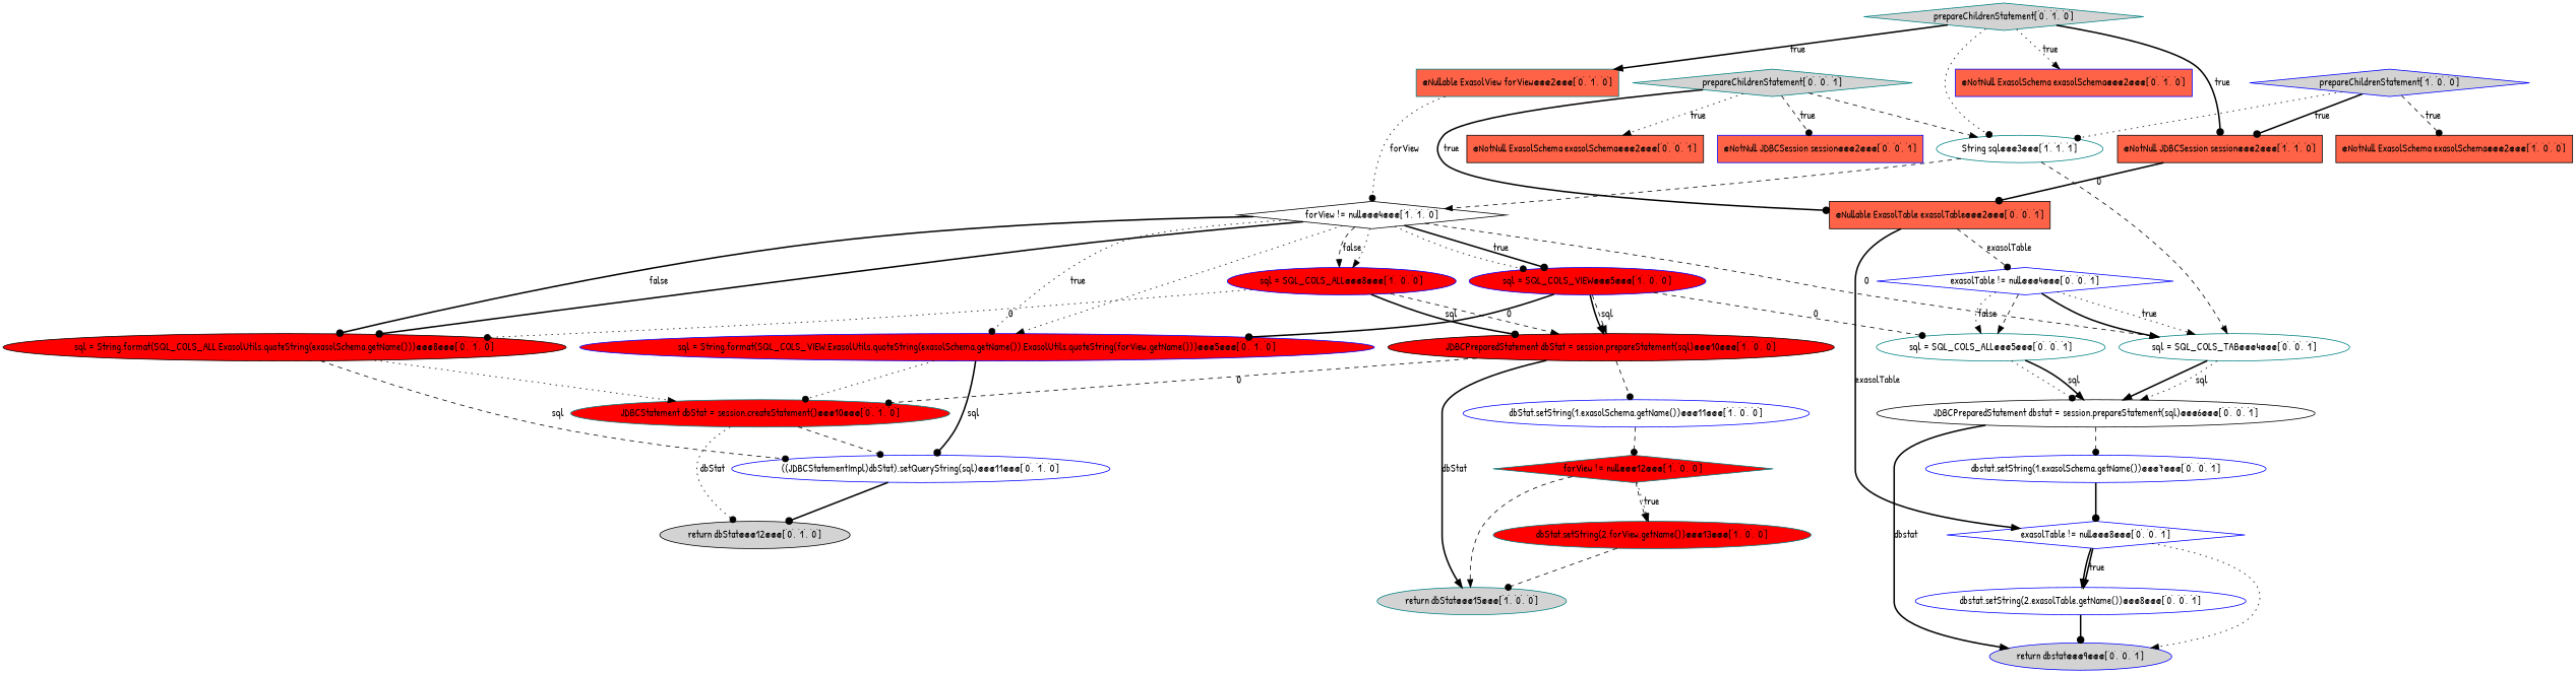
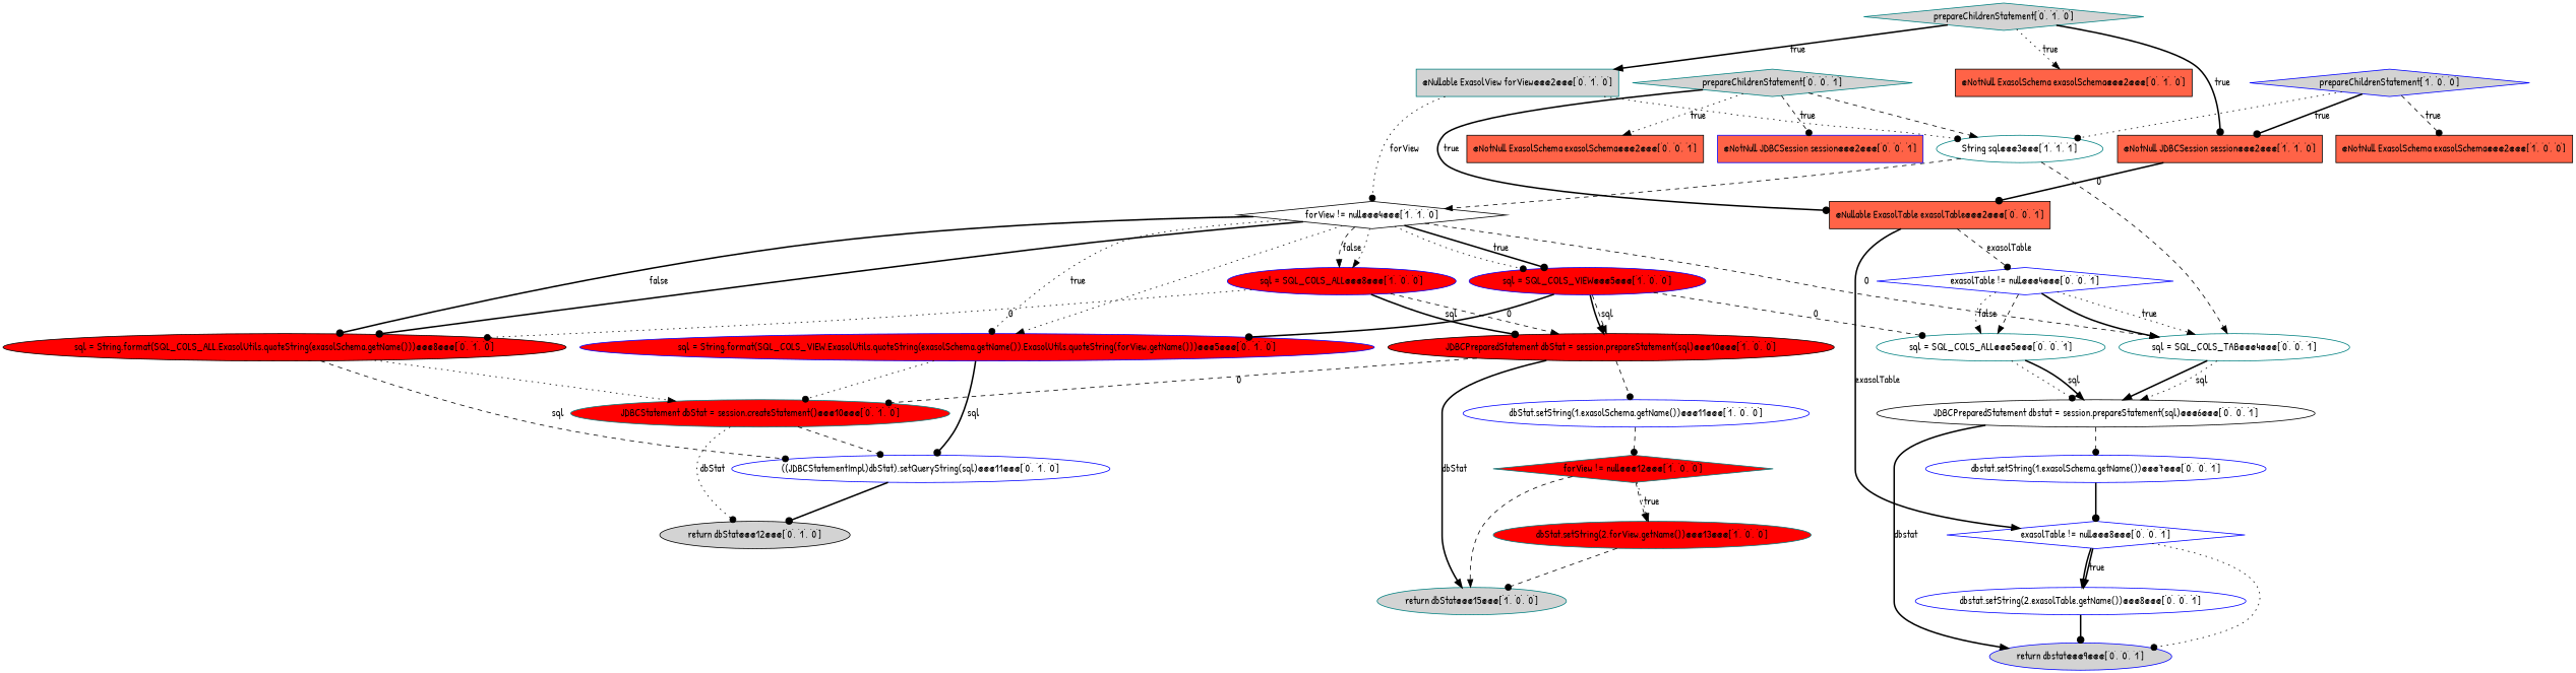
  digraph {
    fontname="Patrick Hand"
    node [color=blue fillcolor=white fontname="Patrick Hand" shape=ellipse style=filled]
    edge [arrowhead=dot fontname="Patrick Hand" style=bold]
-   n1 [color=teal fillcolor=tomato label="@Nullable ExasolView forView@@@2@@@['0', '1', '0']" shape=box]
+   n1 [color=teal fillcolor=lightgray label="@Nullable ExasolView forView@@@2@@@['0', '1', '0']" shape=box]
    n2 [color=black label="forView != null@@@4@@@['1', '1', '0']" shape=diamond]
    n3 [color=teal label="sql = SQL_COLS_TAB@@@4@@@['0', '0', '1']"]
    n4 [fillcolor=red label="sql = SQL_COLS_ALL@@@8@@@['1', '0', '0']"]
    n5 [color=black fillcolor=red label="sql = String.format(SQL_COLS_ALL,ExasolUtils.quoteString(exasolSchema.getName()))@@@8@@@['0', '1', '0']"]
    n6 [fillcolor=red label="sql = String.format(SQL_COLS_VIEW,ExasolUtils.quoteString(exasolSchema.getName()),ExasolUtils.quoteString(forView.getName()))@@@5@@@['0', '1', '0']"]
    n7 [fillcolor=red label="sql = SQL_COLS_VIEW@@@5@@@['1', '0', '0']"]
    n8 [color=black fillcolor=tomato label="@NotNull JDBCSession session@@@2@@@['1', '1', '0']" shape=box]
    n9 [color=black fillcolor=tomato label="@Nullable ExasolTable exasolTable@@@2@@@['0', '0', '1']" shape=box]
    n10 [label="exasolTable != null@@@4@@@['0', '0', '1']" shape=diamond]
    n11 [label="exasolTable != null@@@8@@@['0', '0', '1']" shape=diamond]
    n12 [color=teal label="String sql@@@3@@@['1', '1', '1']"]
    n13 [color=teal label="sql = SQL_COLS_ALL@@@5@@@['0', '0', '1']"]
    n14 [label="dbstat.setString(2,exasolTable.getName())@@@8@@@['0', '0', '1']"]
    n15 [fillcolor=lightgray label="return dbstat@@@9@@@['0', '0', '1']"]
    n16 [label="dbstat.setString(1,exasolSchema.getName())@@@7@@@['0', '0', '1']"]
    n17 [color=black fillcolor=red label="JDBCPreparedStatement dbStat = session.prepareStatement(sql)@@@10@@@['1', '0', '0']"]
    n18 [label="dbStat.setString(1,exasolSchema.getName())@@@11@@@['1', '0', '0']"]
    n19 [color=teal fillcolor=red label="JDBCStatement dbStat = session.createStatement()@@@10@@@['0', '1', '0']"]
    n20 [color=teal fillcolor=lightgray label="return dbStat@@@15@@@['1', '0', '0']"]
    n21 [color=teal fillcolor=red label="forView != null@@@12@@@['1', '0', '0']" shape=diamond]
    n22 [label="((JDBCStatementImpl)dbStat).setQueryString(sql)@@@11@@@['0', '1', '0']"]
    n23 [color=black fillcolor=lightgray label="return dbStat@@@12@@@['0', '1', '0']"]
    n24 [color=teal fillcolor=red label="dbStat.setString(2,forView.getName())@@@13@@@['1', '0', '0']"]
-   n25 [fillcolor=tomato label="@NotNull ExasolSchema exasolSchema@@@2@@@['0', '1', '0']" shape=box]
+   n25 [color=black fillcolor=tomato label="@NotNull ExasolSchema exasolSchema@@@2@@@['0', '1', '0']" shape=box]
    n26 [color=teal fillcolor=lightgray label="prepareChildrenStatement['0', '0', '1']" shape=diamond]
    n27 [fillcolor=tomato label="@NotNull JDBCSession session@@@2@@@['0', '0', '1']" shape=box]
    n28 [color=black fillcolor=tomato label="@NotNull ExasolSchema exasolSchema@@@2@@@['0', '0', '1']" shape=box]
    n29 [color=black label="JDBCPreparedStatement dbstat = session.prepareStatement(sql)@@@6@@@['0', '0', '1']"]
    n30 [color=teal fillcolor=lightgray label="prepareChildrenStatement['0', '1', '0']" shape=diamond]
    n31 [fillcolor=lightgray label="prepareChildrenStatement['1', '0', '0']" shape=diamond]
    n32 [color=black fillcolor=tomato label="@NotNull ExasolSchema exasolSchema@@@2@@@['1', '0', '0']" shape=box]
    n1 -> n2 [label=forView style=dotted]
    n2 -> n3 [arrowhead=normal label=0 style=dashed]
    n2 -> n4 [arrowhead=normal label=false style=dashed]
    n2 -> n4 [arrowhead=normal style=dotted]
    n2 -> n5 [label=false]
    n2 -> n5
    n2 -> n6 [label=true style=dotted]
    n2 -> n6 [arrowhead=normal style=dotted]
    n2 -> n7 [label=true]
    n2 -> n7 [style=dotted]
    n3 -> n29 [arrowhead=normal]
    n3 -> n29 [arrowhead=normal label=sql style=dotted]
    n4 -> n5 [label=0 style=dotted]
    n4 -> n17 [arrowhead=normal style=dashed]
    n4 -> n17 [label=sql]
    n5 -> n19 [arrowhead=normal style=dotted]
    n5 -> n22 [label=sql style=dashed]
    n6 -> n19 [style=dotted]
    n6 -> n22 [label=sql]
    n7 -> n6 [label=0]
    n7 -> n13 [label=0 style=dashed]
    n7 -> n17 [arrowhead=normal]
    n7 -> n17 [arrowhead=normal label=sql style=dashed]
    n8 -> n9 [label=0]
    n9 -> n10 [label=exasolTable style=dashed]
    n9 -> n11 [arrowhead=normal label=exasolTable]
    n10 -> n3 [arrowhead=normal]
    n10 -> n3 [arrowhead=normal label=true style=dotted]
    n10 -> n13 [arrowhead=normal label=false style=dotted]
    n10 -> n13 [arrowhead=normal style=dashed]
    n11 -> n14 [arrowhead=normal]
    n11 -> n14 [arrowhead=normal label=true]
-   n11 -> n15 [arrowhead=normal style=dotted]
+   n11 -> n15 [style=dotted]
    n12 -> n2 [arrowhead=normal style=dashed]
    n12 -> n3 [arrowhead=normal style=dashed]
    n13 -> n29 [style=dotted]
    n13 -> n29 [arrowhead=normal label=sql]
    n14 -> n15
    n16 -> n11
    n17 -> n18 [style=dashed]
    n17 -> n19 [label=0 style=dashed]
    n17 -> n20 [arrowhead=normal label=dbStat]
    n18 -> n21 [style=dashed]
    n19 -> n22 [style=dashed]
    n19 -> n23 [label=dbStat style=dotted]
    n21 -> n20 [arrowhead=normal style=dashed]
    n21 -> n24 [arrowhead=normal label=true style=dotted]
    n21 -> n24 [arrowhead=normal style=dashed]
    n22 -> n23
    n24 -> n20 [style=dashed]
    n26 -> n9 [label=true]
    n26 -> n12 [arrowhead=normal style=dashed]
    n26 -> n27 [label=true style=dashed]
    n26 -> n28 [arrowhead=normal label=true style=dotted]
    n29 -> n15 [arrowhead=normal label=dbstat]
    n29 -> n16 [style=dashed]
    n30 -> n1 [arrowhead=normal label=true]
    n30 -> n8 [label=true]
-   n30 -> n12 [style=dotted]
+   n1 -> n12 [style=dotted]
    n30 -> n25 [arrowhead=normal label=true style=dotted]
    n31 -> n8 [label=true]
    n31 -> n12 [style=dotted]
    n31 -> n32 [label=true style=dashed]
  }
